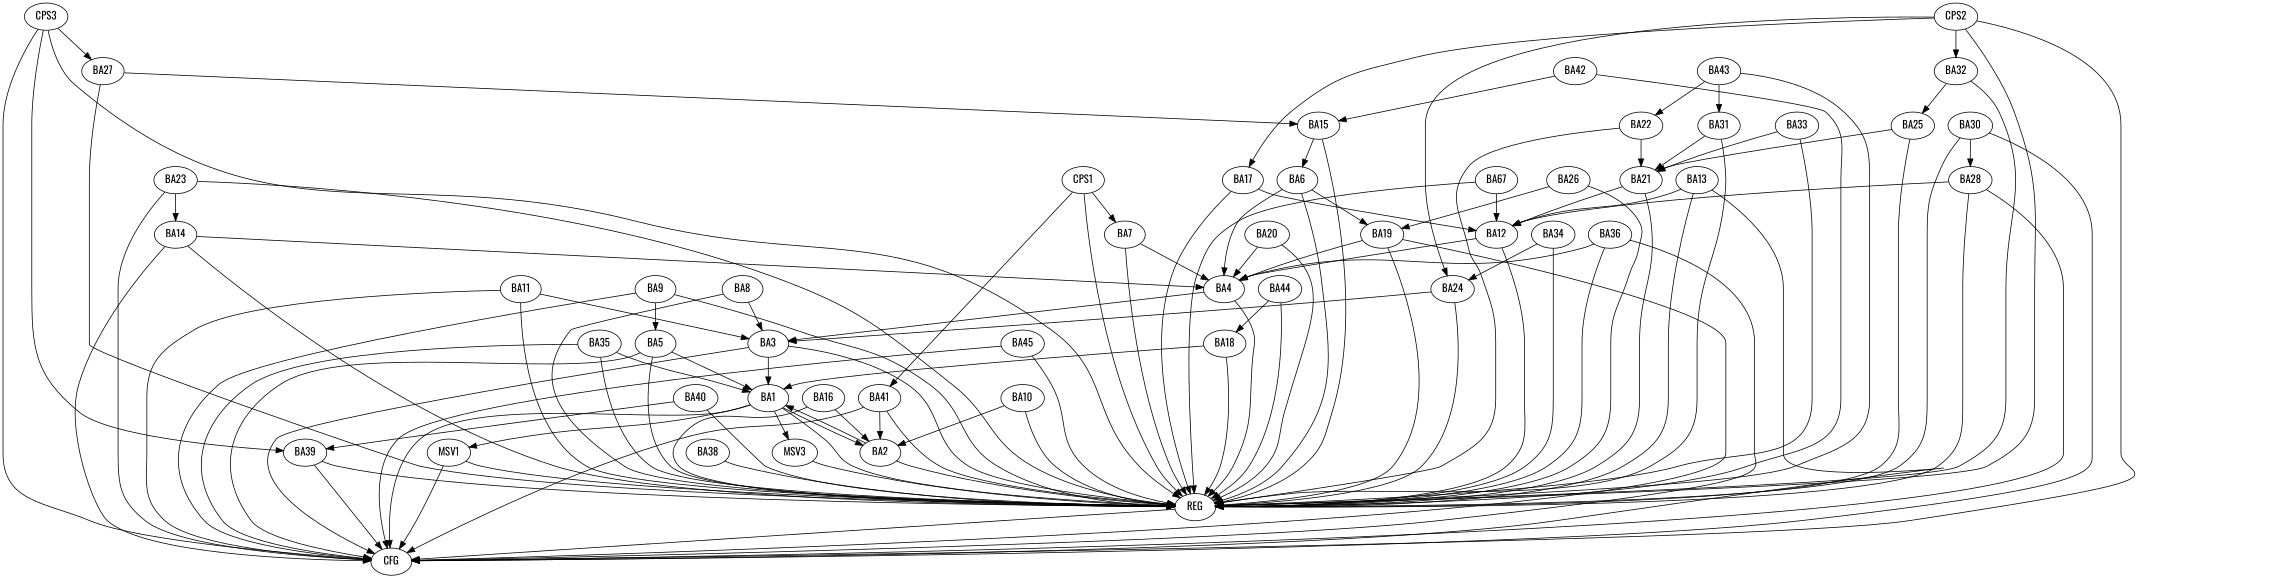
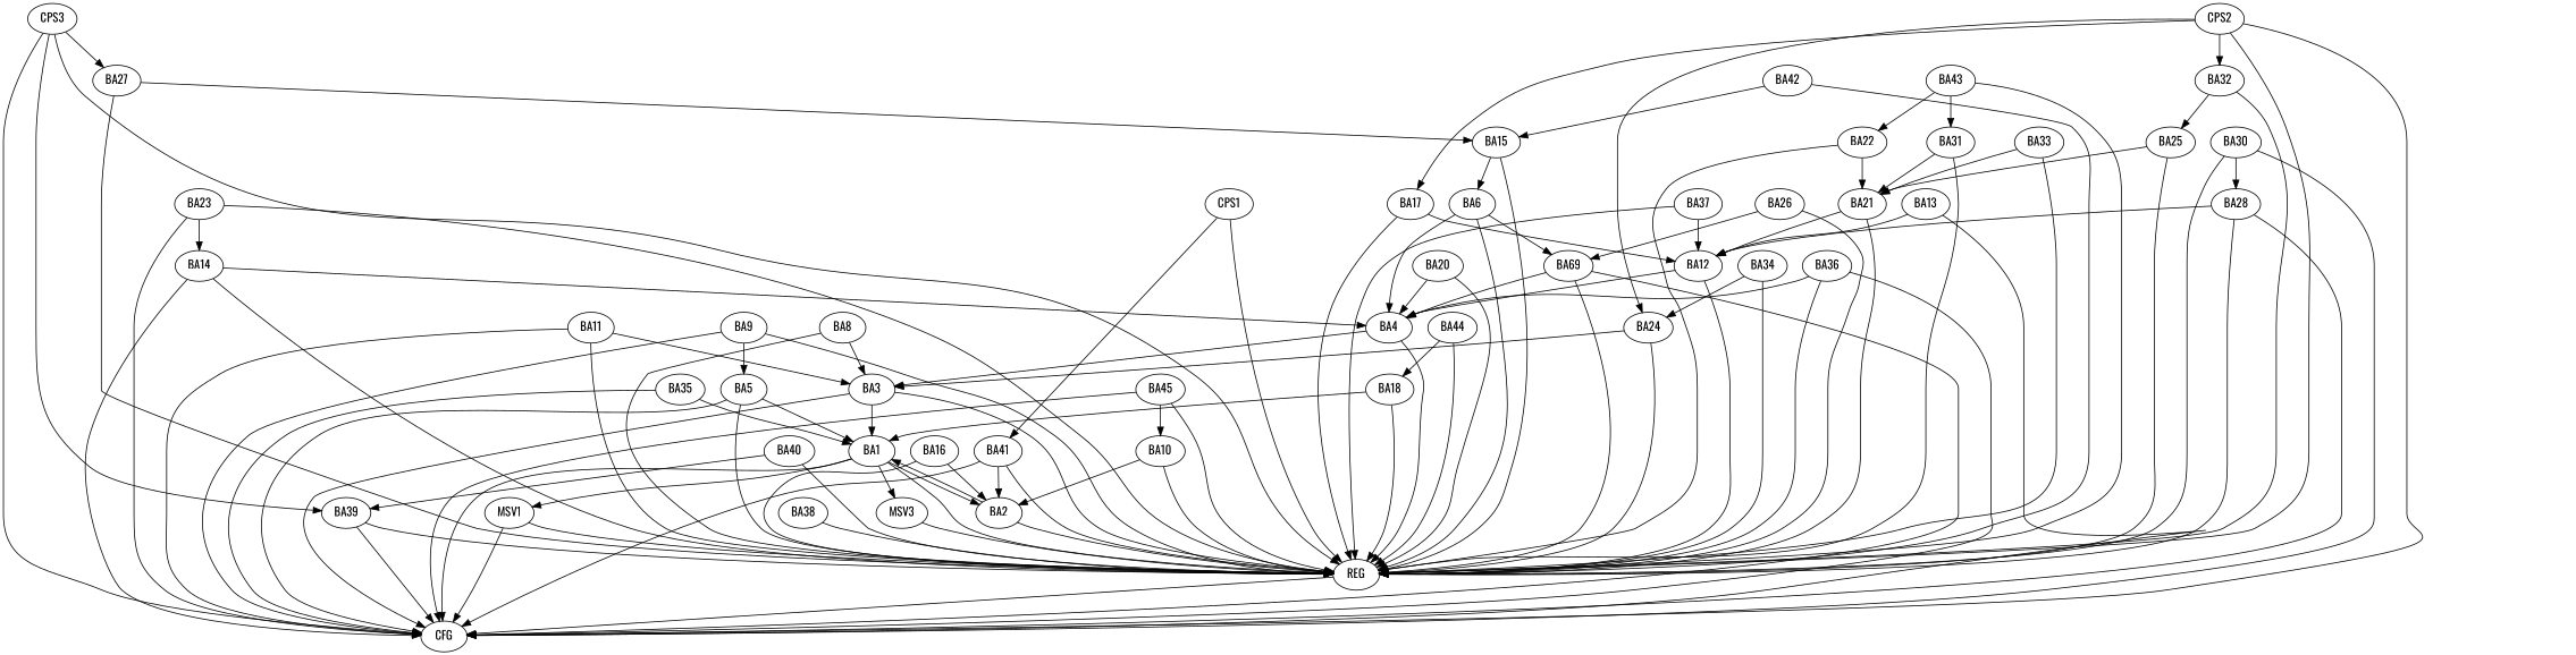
  strict digraph {
    fontname=Oswald
    node [fontname=Oswald]
    edge [fontname=Oswald]
    n1 [label=BA1]
    n2 [label=BA2]
    n3 [label=REG]
    n4 [label=CFG]
    n5 [label=MSV1]
    n6 [label=MSV3]
    n7 [label=BA3]
    n8 [label=BA4]
    n9 [label=BA5]
    n10 [label=BA6]
-   n11 [label=BA19]
-   n12 [label=BA7]
+   n11 [label=BA69]
    n13 [label=BA8]
    n14 [label=BA9]
    n15 [label=BA10]
    n16 [label=BA11]
    n17 [label=BA12]
    n18 [label=BA13]
    n19 [label=BA14]
    n20 [label=BA15]
    n21 [label=BA16]
    n22 [label=BA17]
    n23 [label=BA18]
    n24 [label=BA20]
    n25 [label=BA21]
    n26 [label=BA22]
    n27 [label=BA23]
    n28 [label=BA24]
    n29 [label=BA25]
    n30 [label=BA26]
    n31 [label=BA27]
    n32 [label=BA28]
    n33 [label=BA30]
    n34 [label=BA31]
    n35 [label=BA32]
    n36 [label=BA33]
    n37 [label=BA34]
    n38 [label=BA35]
    n39 [label=BA36]
-   n40 [label=BA67]
+   n40 [label=BA37]
    n41 [label=BA38]
    n42 [label=BA39]
    n43 [label=BA40]
    n44 [label=BA41]
    n45 [label=BA42]
    n46 [label=BA43]
    n47 [label=BA44]
    n48 [label=BA45]
    n49 [label=CPS1]
    n50 [label=CPS2]
    n51 [label=CPS3]
    n1 -> n2
    n1 -> n3
    n1 -> n4
    n1 -> n5
    n1 -> n6
    n2 -> n1
    n2 -> n3
    n3 -> n4
    n5 -> n3
    n5 -> n4
    n6 -> n3
    n7 -> n1
    n7 -> n3
    n7 -> n4
    n8 -> n3
    n8 -> n7
    n9 -> n1
    n9 -> n3
    n9 -> n4
    n10 -> n3
    n10 -> n8
    n10 -> n11
    n11 -> n3
    n11 -> n4
    n11 -> n8
-   n12 -> n3
-   n12 -> n8
    n13 -> n3
    n13 -> n7
    n14 -> n3
    n14 -> n4
    n14 -> n9
    n15 -> n2
    n15 -> n3
    n16 -> n3
    n16 -> n4
    n16 -> n7
    n17 -> n3
    n17 -> n8
-   n18 -> n3
    n18 -> n4
    n18 -> n17
    n19 -> n3
    n19 -> n4
    n19 -> n8
    n20 -> n3
    n20 -> n10
    n21 -> n2
    n21 -> n3
    n22 -> n3
    n22 -> n17
    n23 -> n1
    n23 -> n3
    n24 -> n3
    n24 -> n8
    n25 -> n3
    n25 -> n17
    n26 -> n3
    n26 -> n25
    n27 -> n3
    n27 -> n4
    n27 -> n19
    n28 -> n3
    n28 -> n7
    n29 -> n3
    n29 -> n25
    n30 -> n3
    n30 -> n11
    n31 -> n3
    n31 -> n20
    n32 -> n3
    n32 -> n4
    n32 -> n17
    n33 -> n3
    n33 -> n4
    n33 -> n32
    n34 -> n3
    n34 -> n25
    n35 -> n3
    n35 -> n29
    n36 -> n3
    n36 -> n25
    n37 -> n3
    n37 -> n28
    n38 -> n1
-   n38 -> n3
    n38 -> n4
    n39 -> n3
    n39 -> n4
    n39 -> n8
    n40 -> n3
    n40 -> n17
    n41 -> n3
    n42 -> n3
    n42 -> n4
    n43 -> n3
    n43 -> n42
    n44 -> n2
    n44 -> n3
    n44 -> n4
    n45 -> n3
    n45 -> n20
    n46 -> n3
    n46 -> n26
    n46 -> n34
    n47 -> n3
    n47 -> n23
    n48 -> n3
    n48 -> n4
+   n48 -> n15
    n49 -> n3
-   n49 -> n12
    n49 -> n44
    n50 -> n3
    n50 -> n4
    n50 -> n22
    n50 -> n28
    n50 -> n35
    n51 -> n3
    n51 -> n4
    n51 -> n31
    n51 -> n42
  }
